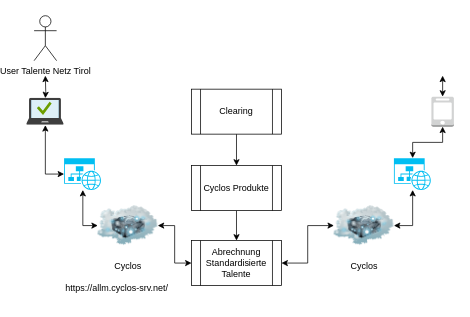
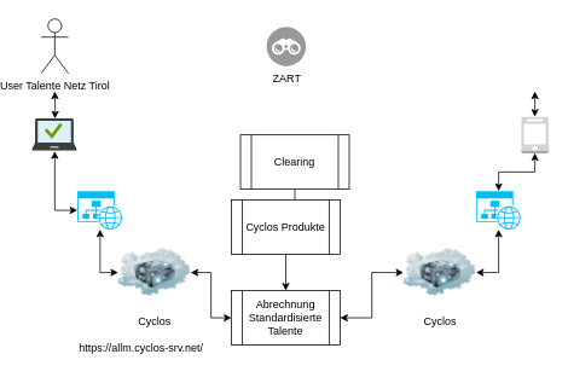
  <mxCell id="0" />
  <mxCell id="1" parent="0" />
  <mxCell id="2" value="" style="edgeStyle=orthogonalEdgeStyle;rounded=0;orthogonalLoop=1;jettySize=auto;html=1;startArrow=classic;startFill=1;" edge="1" parent="1" target="6"><mxGeometry relative="1" as="geometry"><mxPoint x="45" y="100" as="sourcePoint" /></mxGeometry></mxCell>
  <mxCell id="3" value="User Talente Netz Tirol" style="shape=umlActor;verticalLabelPosition=bottom;verticalAlign=top;html=1;" vertex="1" parent="1"><mxGeometry x="30" y="20" width="30" height="60" as="geometry" /></mxCell>
  <mxCell id="4" style="edgeStyle=orthogonalEdgeStyle;rounded=0;orthogonalLoop=1;jettySize=auto;html=1;entryX=0.5;entryY=0;entryDx=0;entryDy=0;entryPerimeter=0;startArrow=classic;startFill=1;" edge="1" parent="1" target="8"><mxGeometry relative="1" as="geometry"><mxPoint x="575" y="100" as="sourcePoint" /></mxGeometry></mxCell>
  <mxCell id="5" style="edgeStyle=orthogonalEdgeStyle;rounded=0;orthogonalLoop=1;jettySize=auto;html=1;entryX=0;entryY=0.5;entryDx=0;entryDy=0;entryPerimeter=0;startArrow=classic;startFill=1;" edge="1" parent="1" source="6" target="10"><mxGeometry relative="1" as="geometry" /></mxCell>
  <mxCell id="6" value="" style="aspect=fixed;html=1;points=[];align=center;image;fontSize=12;image=img/lib/mscae/Managed_Desktop.svg;" vertex="1" parent="1"><mxGeometry x="20" y="130" width="50" height="36" as="geometry" /></mxCell>
  <mxCell id="7" style="edgeStyle=orthogonalEdgeStyle;rounded=0;orthogonalLoop=1;jettySize=auto;html=1;entryX=0.5;entryY=0;entryDx=0;entryDy=0;entryPerimeter=0;startArrow=classic;startFill=1;" edge="1" parent="1" source="8" target="12"><mxGeometry relative="1" as="geometry" /></mxCell>
  <mxCell id="8" value="" style="outlineConnect=0;dashed=0;verticalLabelPosition=bottom;verticalAlign=top;align=center;html=1;shape=mxgraph.aws3.mobile_client;fillColor=#D2D3D3;gradientColor=none;" vertex="1" parent="1"><mxGeometry x="560" y="128" width="30" height="40" as="geometry" /></mxCell>
  <mxCell id="9" style="edgeStyle=orthogonalEdgeStyle;rounded=0;orthogonalLoop=1;jettySize=auto;html=1;entryX=0;entryY=0.5;entryDx=0;entryDy=0;startArrow=classic;startFill=1;" edge="1" parent="1" source="10" target="14"><mxGeometry relative="1" as="geometry" /></mxCell>
  <mxCell id="10" value="" style="verticalLabelPosition=bottom;html=1;verticalAlign=top;align=center;strokeColor=none;fillColor=#00BEF2;shape=mxgraph.azure.website_generic;pointerEvents=1;" vertex="1" parent="1"><mxGeometry x="70" y="210" width="50" height="42.5" as="geometry" /></mxCell>
  <mxCell id="11" style="edgeStyle=orthogonalEdgeStyle;rounded=0;orthogonalLoop=1;jettySize=auto;html=1;entryX=1;entryY=0.5;entryDx=0;entryDy=0;startArrow=classic;startFill=1;" edge="1" parent="1" source="12" target="17"><mxGeometry relative="1" as="geometry" /></mxCell>
  <mxCell id="12" value="" style="verticalLabelPosition=bottom;html=1;verticalAlign=top;align=center;strokeColor=none;fillColor=#00BEF2;shape=mxgraph.azure.website_generic;pointerEvents=1;" vertex="1" parent="1"><mxGeometry x="510" y="210" width="50" height="42.5" as="geometry" /></mxCell>
  <mxCell id="13" style="edgeStyle=orthogonalEdgeStyle;rounded=0;orthogonalLoop=1;jettySize=auto;html=1;entryX=0;entryY=0.5;entryDx=0;entryDy=0;startArrow=classic;startFill=1;" edge="1" parent="1" source="14" target="22"><mxGeometry relative="1" as="geometry" /></mxCell>
  <mxCell id="14" value="Cyclos" style="image;html=1;image=img/lib/clip_art/networking/Cloud_Server_128x128.png" vertex="1" parent="1"><mxGeometry x="115" y="260" width="80" height="80" as="geometry" /></mxCell>
  <mxCell id="15" value="https://allm.cyclos-srv.net/" style="text;whiteSpace=wrap;html=1;" vertex="1" parent="1"><mxGeometry x="70" y="370" width="170" height="30" as="geometry" /></mxCell>
  <mxCell id="16" style="edgeStyle=orthogonalEdgeStyle;rounded=0;orthogonalLoop=1;jettySize=auto;html=1;entryX=1;entryY=0.5;entryDx=0;entryDy=0;startArrow=classic;startFill=1;" edge="1" parent="1" source="17" target="22"><mxGeometry relative="1" as="geometry" /></mxCell>
  <mxCell id="17" value="Cyclos" style="image;html=1;image=img/lib/clip_art/networking/Cloud_Server_128x128.png" vertex="1" parent="1"><mxGeometry x="430" y="260" width="80" height="80" as="geometry" /></mxCell>
  <mxCell id="18" value="" style="edgeStyle=orthogonalEdgeStyle;rounded=0;orthogonalLoop=1;jettySize=auto;html=1;" edge="1" parent="1" source="19" target="21"><mxGeometry relative="1" as="geometry" /></mxCell>
- <mxCell id="19" value="Clearing" style="shape=process;whiteSpace=wrap;html=1;backgroundOutline=1;" vertex="1" parent="1"><mxGeometry x="240" y="118" width="120" height="60" as="geometry" /></mxCell>
+ <mxCell id="19" value="Clearing" style="shape=process;whiteSpace=wrap;html=1;backgroundOutline=1;" vertex="1" parent="1"><mxGeometry x="250" y="148" width="120" height="60" as="geometry" /></mxCell>
  <mxCell id="20" value="" style="edgeStyle=orthogonalEdgeStyle;rounded=0;orthogonalLoop=1;jettySize=auto;html=1;" edge="1" parent="1" source="21" target="22"><mxGeometry relative="1" as="geometry" /></mxCell>
  <mxCell id="21" value="Cyclos Produkte&lt;br&gt;" style="shape=process;whiteSpace=wrap;html=1;backgroundOutline=1;" vertex="1" parent="1"><mxGeometry x="240" y="220" width="120" height="60" as="geometry" /></mxCell>
  <mxCell id="22" value="Abrechnung Standardisierte Talente" style="shape=process;whiteSpace=wrap;html=1;backgroundOutline=1;" vertex="1" parent="1"><mxGeometry x="240" y="320" width="120" height="60" as="geometry" /></mxCell>
+ <mxCell id="23" value="ZART" style="fillColor=#999999;verticalLabelPosition=bottom;html=1;strokeColor=#ffffff;verticalAlign=top;align=center;points=[[0.145,0.145,0],[0.5,0,0],[0.855,0.145,0],[1,0.5,0],[0.855,0.855,0],[0.5,1,0],[0.145,0.855,0],[0,0.5,0]];pointerEvents=1;shape=mxgraph.cisco_safe.compositeIcon;bgIcon=ellipse;resIcon=mxgraph.cisco_safe.capability.host_context;" vertex="1" parent="1"><mxGeometry x="279" y="29" width="43" height="43" as="geometry" /></mxCell>
